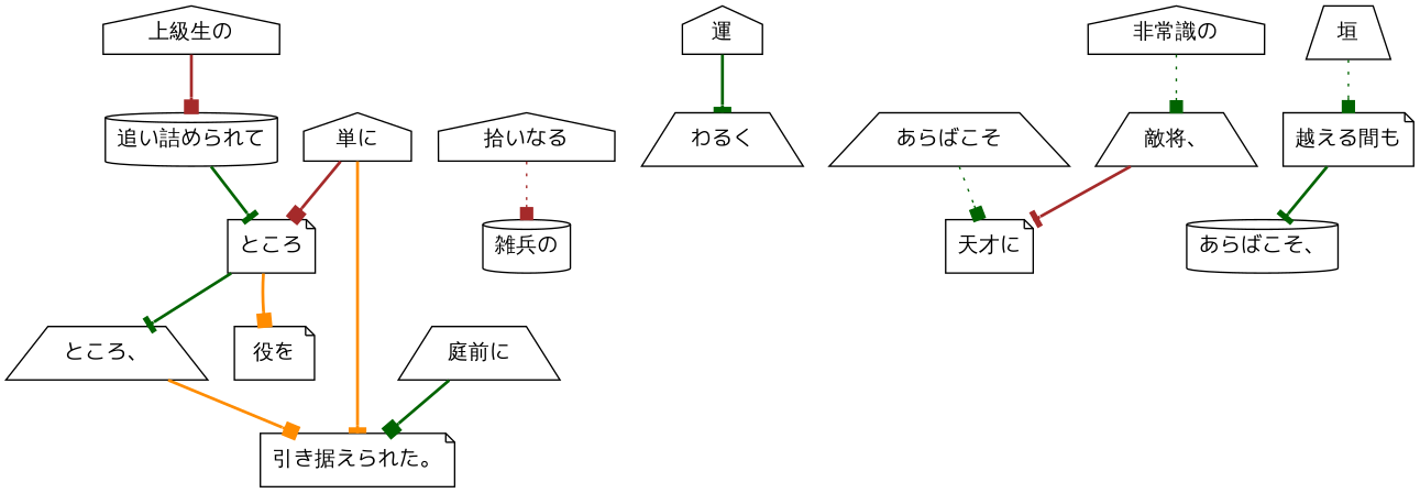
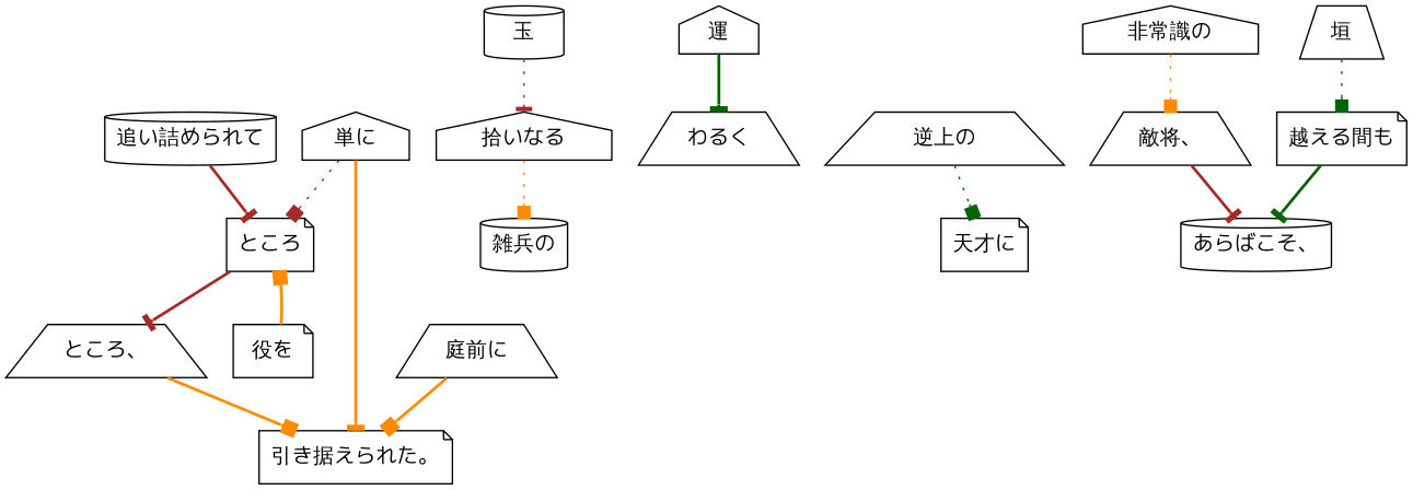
  digraph {
    fontname="DejaVu Sans Mono"
    node [fontname="DejaVu Sans Mono" shape=trapezium]
    edge [arrowhead=box color=darkorange fontname="DejaVu Sans Mono" style=bold]
    n1 [label="単に" shape=house]
    n2 [label="ところ" shape=note]
    n3 [label="引き据えられた。" shape=note]
    n4 [label="ところ、"]
-   n5 [label="上級生の" shape=house]
    n6 [label="追い詰められて" shape=cylinder]
+   n7 [label="玉" shape=cylinder]
    n8 [label="拾いなる" shape=house]
    n9 [label="雑兵の" shape=cylinder]
    n10 [label="役を" shape=note]
    n11 [label="運" shape=house]
    n12 [label="わるく"]
    n13 [label="非常識の" shape=house]
    n14 [label="敵将、"]
    n15 [label="天才に" shape=note]
-   n16 [label="あらばこそ"]
+   n16 [label="逆上の"]
    n17 [label="あらばこそ、" shape=cylinder]
    n18 [label="垣"]
    n19 [label="越える間も" shape=note]
    n20 [label="庭前に"]
-   n1 -> n2 [color=brown]
+   n1 -> n2 [color=brown style=dotted]
    n1 -> n3 [arrowhead=tee]
-   n2 -> n4 [arrowhead=tee color=darkgreen]
+   n2 -> n4 [arrowhead=tee color=brown]
    n4 -> n3
-   n5 -> n6 [color=brown]
-   n6 -> n2 [arrowhead=tee color=darkgreen]
-   n8 -> n9 [color=brown style=dotted]
-   n2 -> n10
+   n6 -> n2 [arrowhead=tee color=brown]
+   n7 -> n8 [arrowhead=tee color=brown style=dotted]
+   n8 -> n9 [style=dotted]
+   n10 -> n2
    n11 -> n12 [arrowhead=tee color=darkgreen]
-   n13 -> n14 [color=darkgreen style=dotted]
-   n14 -> n15 [arrowhead=tee color=brown]
+   n13 -> n14 [style=dotted]
+   n14 -> n17 [arrowhead=tee color=brown]
    n16 -> n15 [color=darkgreen style=dotted]
    n18 -> n19 [color=darkgreen style=dotted]
    n19 -> n17 [arrowhead=tee color=darkgreen]
-   n20 -> n3 [color=darkgreen]
+   n20 -> n3
  }
